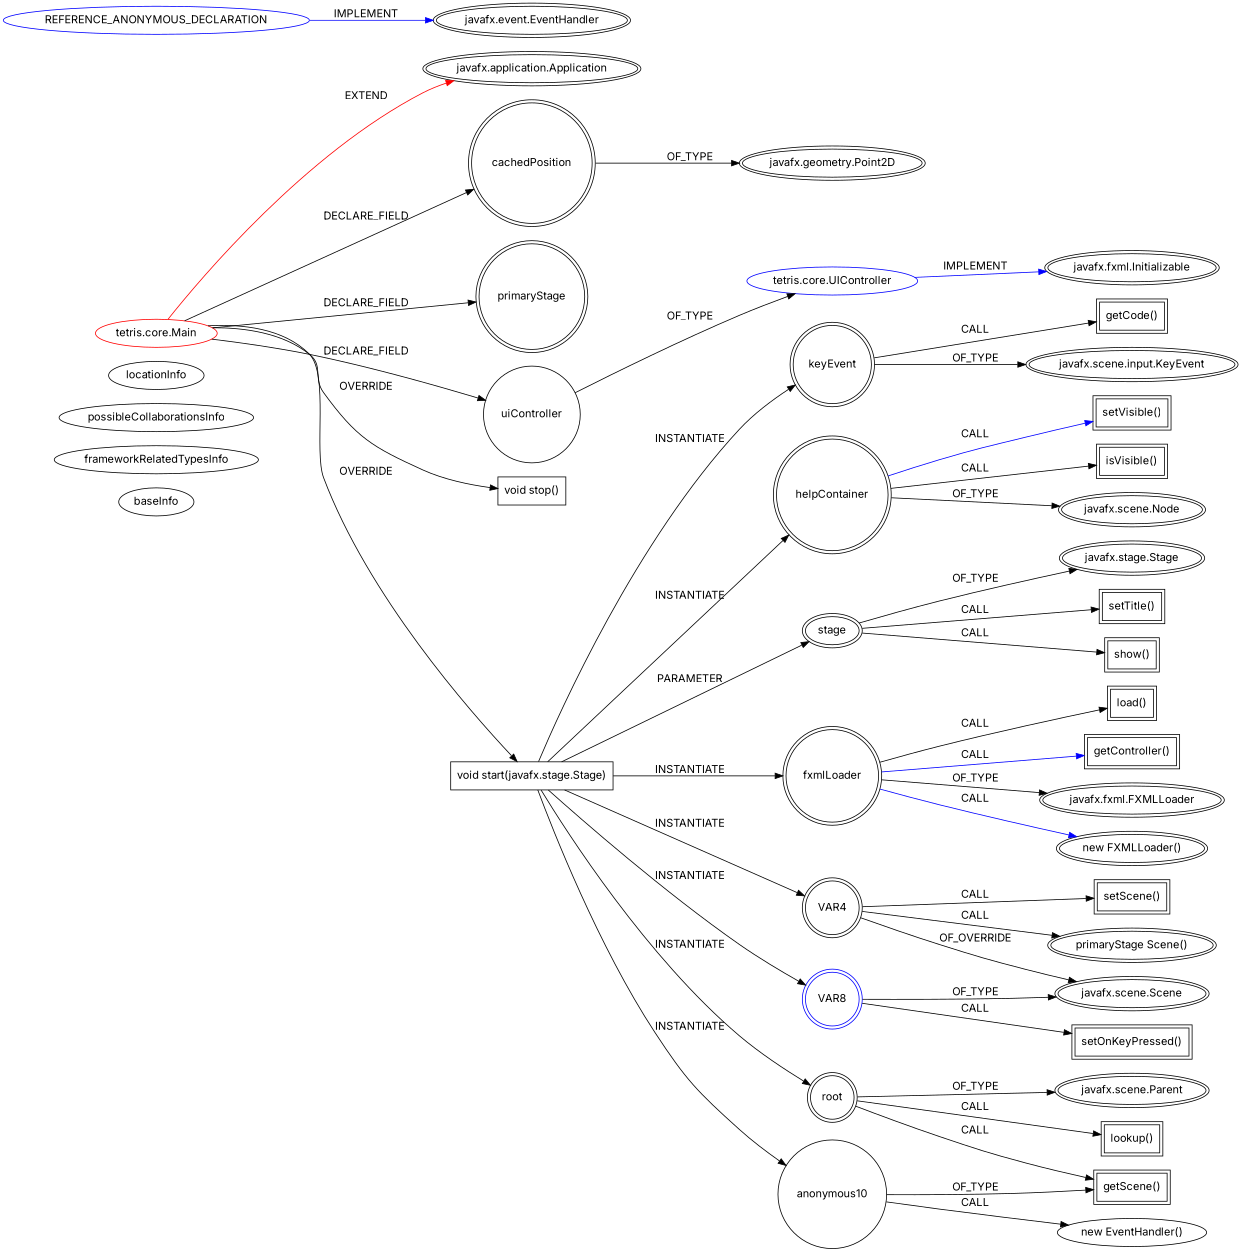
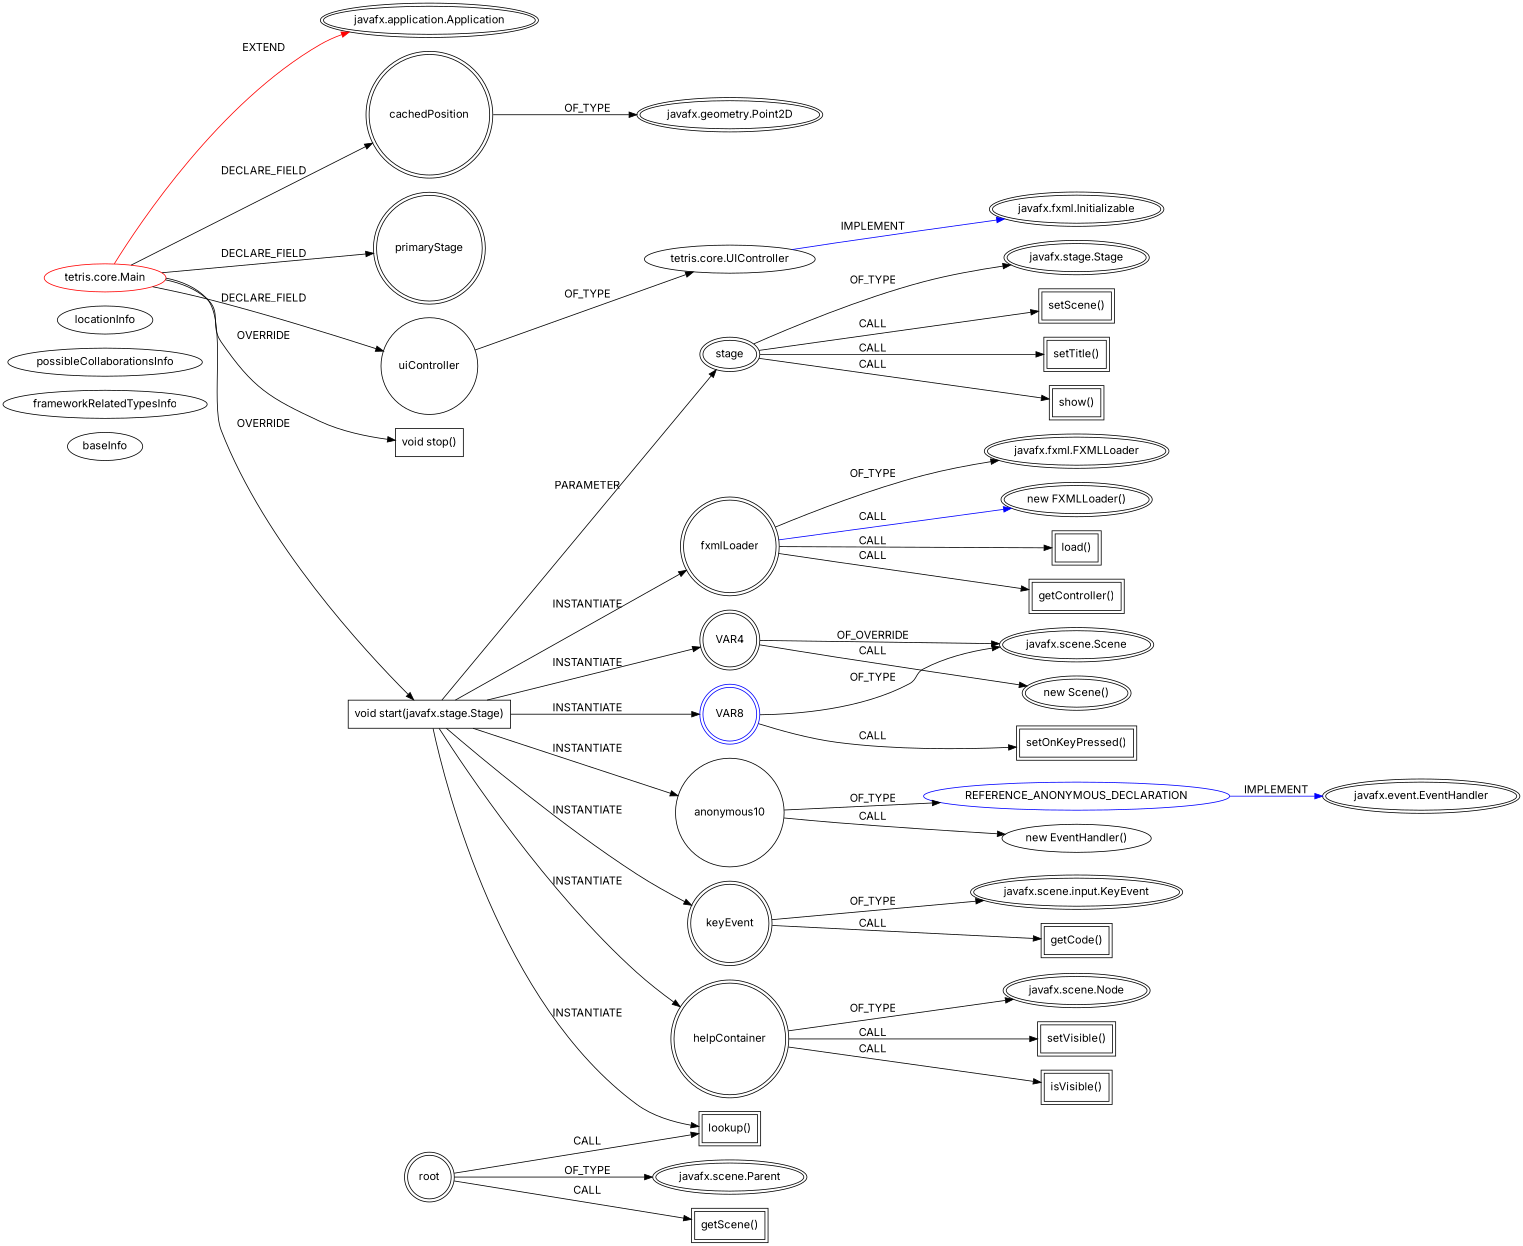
  digraph {
    fontname=Inter
    rankdir=LR
    node [fontname=Inter isFrameworkType=true vertexType=INSIDE_CALL peripheries=2]
    edge [fontname=Inter]
    baseInfo [category=extension_graph graphId=4356 isAnonymous=false possibleRelation=true isFrameworkType="" vertexType="" peripheries=""]
    frameworkRelatedTypesInfo [0="javafx.application.Application" isFrameworkType="" vertexType="" peripheries=""]
    possibleCollaborationsInfo [0="4356~OVERRIDING_METHOD_DECLARATION-INSTANTIATION-~javafx.application.Application ~javafx.event.EventHandler ~false~true" 1="4356~FIELD_DECLARATION-~javafx.application.Application ~javafx.fxml.Initializable ~false~false" isFrameworkType="" vertexType="" peripheries=""]
    locationInfo [contextSignature=Main filePath="/suxue-tetris/tetris-master/src/tetris/core/Main.java" graphId=4356 projectName="suxue-tetris" isFrameworkType="" vertexType="" peripheries=""]
    n5 [color=red isFrameworkType=false label="tetris.core.Main" vertexType=ROOT_CLIENT_CLASS_DECLARATION peripheries=""]
    n6 [label="javafx.application.Application" vertexType=FRAMEWORK_CLASS_TYPE]
    n7 [label=cachedPosition shape=circle vertexType=FIELD_DECLARATION]
    n8 [label=primaryStage shape=circle vertexType=FIELD_DECLARATION]
    n9 [isFrameworkType=false label=uiController shape=circle vertexType=FIELD_DECLARATION peripheries=""]
    n10 [isFrameworkType=false label="void stop()" shape=box vertexType=OVERRIDING_METHOD_DECLARATION peripheries=""]
    n11 [isFrameworkType=false label="void start(javafx.stage.Stage)" shape=box vertexType=OVERRIDING_METHOD_DECLARATION peripheries=""]
    n12 [label="javafx.geometry.Point2D" vertexType=FRAMEWORK_CLASS_TYPE]
-   n13 [color=blue isFrameworkType=false label="tetris.core.UIController" vertexType=REFERENCE_CLIENT_CLASS_DECLARATION peripheries=""]
+   n13 [color=black isFrameworkType=false label="tetris.core.UIController" vertexType=REFERENCE_CLIENT_CLASS_DECLARATION peripheries=""]
    n14 [label=stage vertexType=PARAMETER_DECLARATION]
    n15 [label=fxmlLoader shape=circle vertexType=VARIABLE_EXPRESION]
    n16 [label=VAR4 shape=circle vertexType=VARIABLE_EXPRESION]
    n17 [label=root shape=circle vertexType=VARIABLE_EXPRESION]
    n18 [color=blue label=VAR8 shape=circle vertexType=VARIABLE_EXPRESION]
    n19 [isFrameworkType=false label=anonymous10 shape=circle vertexType=VARIABLE_EXPRESION peripheries=""]
    n20 [label=keyEvent shape=circle vertexType=VARIABLE_EXPRESION]
    n21 [label=helpContainer shape=circle vertexType=VARIABLE_EXPRESION]
    n22 [label="javafx.stage.Stage" vertexType=FRAMEWORK_CLASS_TYPE]
    n23 [label="javafx.fxml.Initializable" vertexType=FRAMEWORK_INTERFACE_TYPE]
    n24 [label="setScene()" shape=box]
    n25 [label="setTitle()" shape=box]
    n26 [label="show()" shape=box]
    n27 [label="javafx.fxml.FXMLLoader" vertexType=FRAMEWORK_CLASS_TYPE]
    n28 [label="new FXMLLoader()" vertexType=CONSTRUCTOR_CALL]
    n29 [label="load()" shape=box]
    n30 [label="getController()" shape=box]
    n31 [label="javafx.scene.Scene" vertexType=FRAMEWORK_CLASS_TYPE]
-   n32 [label="primaryStage Scene()" vertexType=CONSTRUCTOR_CALL]
+   n32 [label="new Scene()" vertexType=CONSTRUCTOR_CALL]
    n33 [label="javafx.scene.Parent" vertexType=FRAMEWORK_CLASS_TYPE]
    n34 [label="lookup()" shape=box]
    n35 [label="getScene()" shape=box]
    n36 [label="setOnKeyPressed()" shape=box]
    n37 [color=blue isFrameworkType=false label=REFERENCE_ANONYMOUS_DECLARATION vertexType=REFERENCE_ANONYMOUS_DECLARATION peripheries=""]
    n38 [isFrameworkType=false label="new EventHandler()" vertexType=CONSTRUCTOR_CALL peripheries=""]
    n39 [label="javafx.scene.input.KeyEvent" vertexType=FRAMEWORK_CLASS_TYPE]
    n40 [label="getCode()" shape=box]
    n41 [label="javafx.scene.Node" vertexType=FRAMEWORK_CLASS_TYPE]
    n42 [label="setVisible()" shape=box]
    n43 [label="isVisible()" shape=box]
    n44 [label="javafx.event.EventHandler" vertexType=FRAMEWORK_INTERFACE_TYPE]
    n5 -> n6 [color=red label=EXTEND]
    n5 -> n7 [label=DECLARE_FIELD]
    n5 -> n8 [label=DECLARE_FIELD]
    n5 -> n9 [label=DECLARE_FIELD]
    n5 -> n10 [label=OVERRIDE]
    n5 -> n11 [label=OVERRIDE]
    n7 -> n12 [label=OF_TYPE]
    n9 -> n13 [label=OF_TYPE]
    n11 -> n14 [label=PARAMETER]
    n11 -> n15 [label=INSTANTIATE]
    n11 -> n16 [label=INSTANTIATE]
-   n11 -> n17 [label=INSTANTIATE]
+   n11 -> n34 [label=INSTANTIATE]
    n11 -> n18 [label=INSTANTIATE]
    n11 -> n19 [label=INSTANTIATE]
    n11 -> n20 [label=INSTANTIATE]
    n11 -> n21 [label=INSTANTIATE]
    n13 -> n23 [color=blue label=IMPLEMENT]
    n14 -> n22 [label=OF_TYPE]
-   n16 -> n24 [label=CALL]
+   n14 -> n24 [label=CALL]
    n14 -> n25 [label=CALL]
    n14 -> n26 [label=CALL]
    n15 -> n27 [label=OF_TYPE]
    n15 -> n28 [color=blue label=CALL]
    n15 -> n29 [label=CALL]
-   n15 -> n30 [label=CALL color=blue]
+   n15 -> n30 [label=CALL]
    n16 -> n31 [label=OF_OVERRIDE]
    n16 -> n32 [label=CALL]
    n17 -> n33 [label=OF_TYPE]
    n17 -> n34 [label=CALL]
    n17 -> n35 [label=CALL]
    n18 -> n31 [label=OF_TYPE]
    n18 -> n36 [label=CALL]
-   n19 -> n35 [label=OF_TYPE]
+   n19 -> n37 [label=OF_TYPE]
    n19 -> n38 [label=CALL]
    n20 -> n39 [label=OF_TYPE]
    n20 -> n40 [label=CALL]
    n21 -> n41 [label=OF_TYPE]
-   n21 -> n42 [label=CALL color=blue]
+   n21 -> n42 [label=CALL]
    n21 -> n43 [label=CALL]
    n37 -> n44 [color=blue label=IMPLEMENT]
  }
